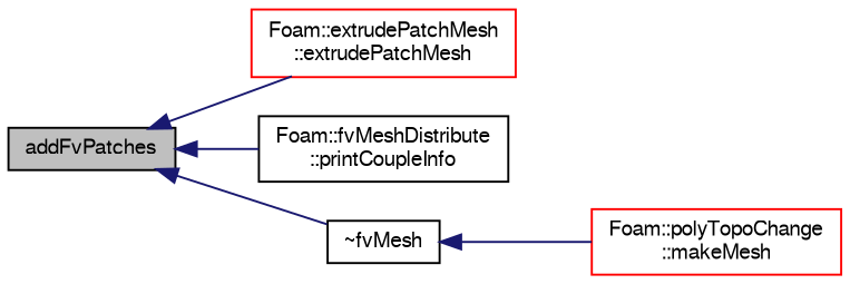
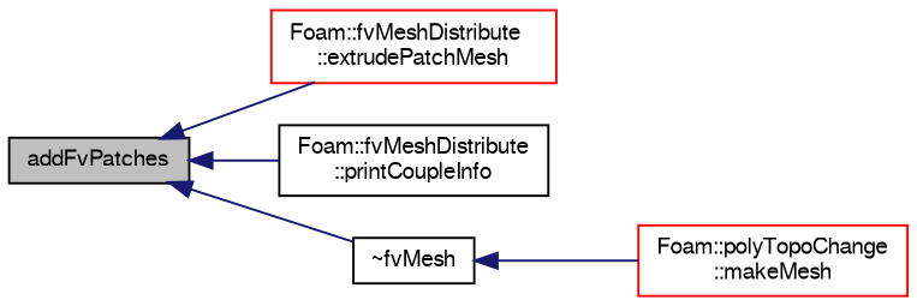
  digraph {
    rankdir=LR
    node [color=black fontname=FreeSans fontsize=10 shape=record]
    edge [color=midnightblue dir=back fontname=FreeSans fontsize=10 labelfontname=FreeSans labelfontsize=10 style=solid]
    n1 [fillcolor=grey75 fontcolor=black height=0.2 label=addFvPatches style=filled width=0.4]
-   n2 [color=red height=0.2 label="Foam::extrudePatchMesh\l::extrudePatchMesh" width=0.4]
+   n2 [color=red height=0.2 label="Foam::fvMeshDistribute\l::extrudePatchMesh" width=0.4]
    n3 [height=0.2 label="Foam::fvMeshDistribute\l::printCoupleInfo" width=0.4]
    n4 [height=0.2 label="~fvMesh" width=0.4]
    n5 [color=red height=0.2 label="Foam::polyTopoChange\l::makeMesh" width=0.4]
    n1 -> n2
    n1 -> n3
    n1 -> n4
    n4 -> n5
  }
